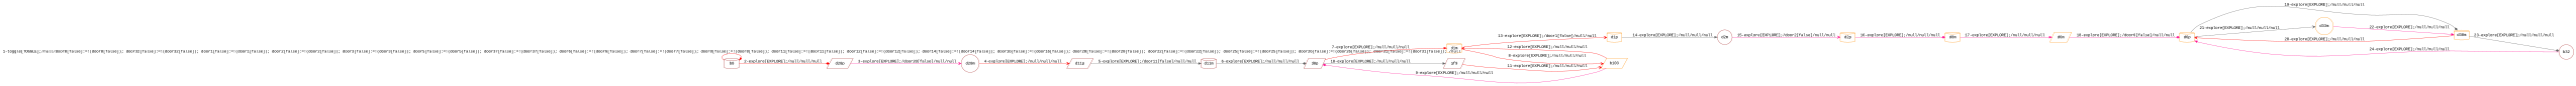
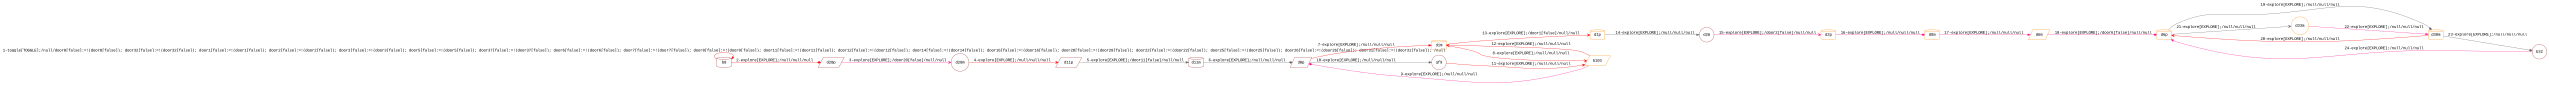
  digraph {
    fontname="Liberation Mono"
    rankdir=LR
    node [color=brown fontname="Liberation Mono" shape=cylinder]
    edge [arrowhead=vee color=red fontname="Liberation Mono"]
    b0
    d20p [shape=parallelogram]
    d20m [shape=circle]
    d11p [shape=parallelogram]
    d11m
    d0p [shape=parallelogram]
    d1m [color=darkorange]
-   gf9 [shape=parallelogram]
+   gf9 [shape=circle]
    b103 [color=darkorange shape=parallelogram]
    d1p [color=darkorange]
    d2m [shape=circle]
    d2p [color=darkorange]
    d8m [color=darkorange]
    d6m [color=darkorange shape=parallelogram]
    d6p [color=darkorange]
    d30m [color=darkorange]
    d33m [color=darkorange shape=circle]
    b32 [shape=circle]
    b0 -> b0 [arrowhead=normal label="1-toggle[TOGGLE];/null/door0[false]:=!(door0[false]); door32[false]:=!(door32[false]); door1[false]:=!(door1[false]); door2[false]:=!(door2[false]); door3[false]:=!(door3[false]); door5[false]:=!(door5[false]); door37[false]:=!(door37[false]); door6[false]:=!(door6[false]); door7[false]:=!(door7[false]); door8[false]:=!(door8[false]); door11[false]:=!(door11[false]); door12[false]:=!(door12[false]); door14[false]:=!(door14[false]); door16[false]:=!(door16[false]); door20[false]:=!(door20[false]); door22[false]:=!(door22[false]); door25[false]:=!(door25[false]); door26[false]:=!(door26[false]); door31[false]:=!(door31[false]); /null"]
    b0 -> d20p [arrowhead=diamond label="2-explore[EXPLORE];/null/null/null"]
    d20p -> d20m [color=deeppink label="3-explore[EXPLORE];/door20[false]/null/null"]
    d20m -> d11p [label="4-explore[EXPLORE];/null/null/null"]
    d11p -> d11m [arrowhead=normal color=gray40 label="5-explore[EXPLORE];/door11[false]/null/null"]
    d11m -> d0p [arrowhead=diamond color=gray40 label="6-explore[EXPLORE];/null/null/null"]
    d0p -> d1m [arrowhead=normal label="7-explore[EXPLORE];/null/null/null"]
    d0p -> gf9 [arrowhead=normal color=gray40 label="10-explore[EXPLORE];/null/null/null"]
    d1m -> b103 [label="8-explore[EXPLORE];/null/null/null"]
    d1m -> d1p [label="13-explore[EXPLORE];/door1[false]/null/null"]
    gf9 -> b103 [label="11-explore[EXPLORE];/null/null/null"]
    b103 -> d0p [arrowhead=diamond color=deeppink label="9-explore[EXPLORE];/null/null/null"]
    b103 -> d1m [label="12-explore[EXPLORE];/null/null/null"]
    d1p -> d2m [arrowhead=normal color=gray40 label="14-explore[EXPLORE];/null/null/null"]
    d2m -> d2p [color=deeppink label="15-explore[EXPLORE];/door2[false]/null/null"]
    d2p -> d8m [arrowhead=diamond color=deeppink label="16-explore[EXPLORE];/null/null/null"]
    d8m -> d6m [arrowhead=normal color=deeppink label="17-explore[EXPLORE];/null/null/null"]
    d6m -> d6p [arrowhead=diamond color=deeppink label="18-explore[EXPLORE];/door6[false]/null/null"]
    d6p -> d30m [arrowhead=diamond color=gray40 label="19-explore[EXPLORE];/null/null/null"]
    d6p -> d33m [color=gray40 label="21-explore[EXPLORE];/null/null/null"]
    d30m -> d6p [label="20-explore[EXPLORE];/null/null/null"]
    d30m -> b32 [arrowhead=diamond color=gray40 label="23-explore[EXPLORE];/null/null/null"]
    d33m -> d30m [arrowhead=normal color=deeppink label="22-explore[EXPLORE];/null/null/null"]
    b32 -> d6p [arrowhead=normal color=deeppink label="24-explore[EXPLORE];/null/null/null"]
  }
